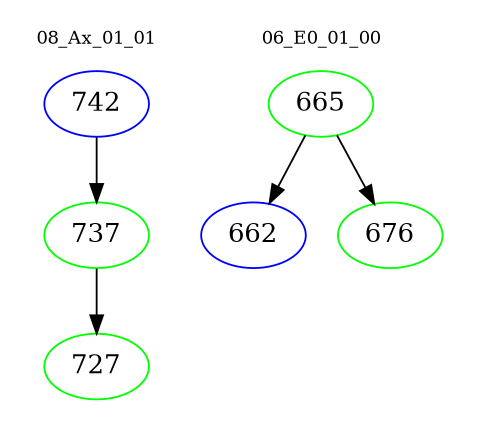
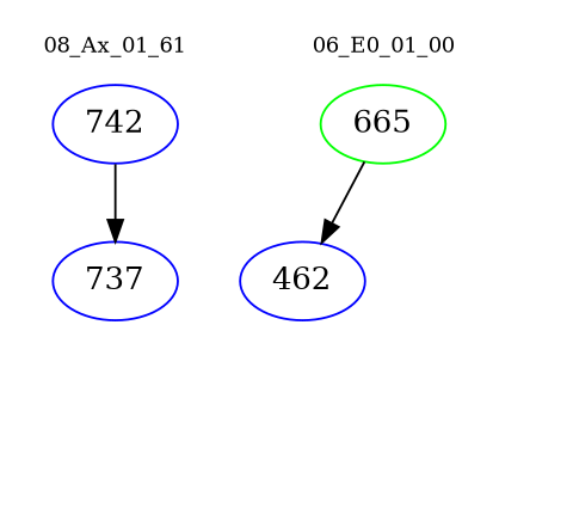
  digraph {
    node [color=blue]
    edge [color=black]
-   n1 [color=green label=737]
-   n2 [color=green label=727]
+   n1 [label=737]
    n3 [label=742]
    n4 [color=green label=665]
-   n5 [label=662]
-   n6 [color=green label=676]
+   n5 [label=462]
    subgraph cluster_1 {
      color=white
      fontsize=10
-     label="08_Ax_01_01"
+     label="08_Ax_01_61"
      n1
-     n2
      n3
    }
    subgraph cluster_2 {
      color=white
      fontsize=10
      label="06_E0_01_00"
      n4
      n5
-     n6
    }
-   n1 -> n2
    n3 -> n1
    n4 -> n5
-   n4 -> n6
  }
